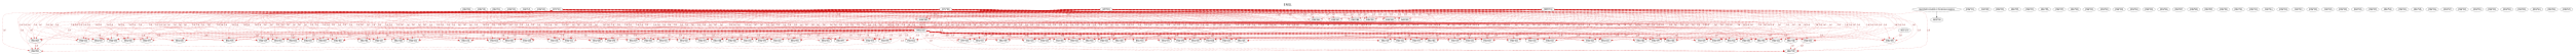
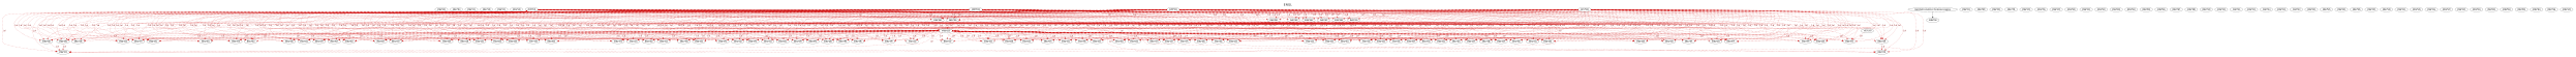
  digraph {
    fontname="IBM Plex Sans"
    fontsize=27
    label=ENGL
    labelloc=t
    node [fontname="IBM Plex Sans"]
    edge [color=red3 fontcolor=firebrick4 fontname="IBM Plex Sans" style=dashed]
    "ENGL*100"
    "ENGL*110"
    "ENGL*111"
    "ENGL*120"
    "ENGL*121"
    "ENGL*140"
    "ARTS*001"
    "ENGL*200"
    "ENGL*220"
    "ENGL*221"
    "ENGL*222"
    "ENGL*223"
    "ENGL*224"
    "ENGL*225"
    "ENGL*226"
    "ENGL*227"
    "ENGL*228"
    "ENGL*229"
    "ENGL*231"
    "ENGL*232"
    "ENGL*241"
    "ENGL*242"
    "ENGL*243"
    "ENGL*244"
    "ENGL*245"
    "ENGL*246"
    "ENGL*247"
    "ENGL*248"
    "ENGL*249"
    "ENGL*301"
    "ENGL*304"
    "ENGL*307"
    "ENGL*308"
    "ENGL*309"
    "ENGL*310"
    "ENGL*311"
    "ENGL*312"
    "ENGL*318"
    "ENGL*319"
    "ENGL*330"
    "ENGL*321"
    "ENGL*322"
    "ENGL*323"
    "ENGL*324"
    "ENGL*326"
    "ENGL*327"
    "ENGL*328"
    "ENGL*331"
    "ENGL*332"
    "ENGL*333"
    "ENGL*334"
    "ENGL*335"
    "ENGL*336"
    "ENGL*337"
    "ENGL*338"
    "ENGL*339"
    "ENGL*342"
    "ENGL*343"
    "ENGL*344"
    "ENGL*346"
    "ENGL*347"
    "ENGL*348"
    "ENGL*349"
    "ENGL*350"
    "ENGL*351"
    n66 [label="AFST*353"]
    "ENGL*355"
    "ENGL*360"
    "ENGL*361"
    "ENGL*362"
    "ENGL*364"
    "ENGL*365"
    "ENGL*366"
    "ENGL*368"
    "ENGL*370"
    "ENGL*371"
    "ENGL*372"
    "ENGL*373"
    "ENGL*374"
    "ENGL*375"
    "ENGL*377"
    "ENGL*378"
    "ENGL*379"
    "ENGL*380"
    "ENGL*381"
    "ENGL*382"
    "ENGL*384"
    "ENGL*386"
    "ENGL*387"
    "ENGL*388"
    "ENGL*390"
    "ENGL*392"
    "ENGL*393"
    "ENGL*394"
    "ENGL*395"
    "ENGL*396"
    "ENGL*397"
    "ENGL*398"
    "ENGL*399"
    "WRDS*350"
    "ASTU*100"
    "ASTU*101"
    "WRDS*150"
    "Restricted to students in the Honours program."
    "ENGL*210"
    "ENGL*211"
    "AFST*370"
    "ENGL*489"
    "ENGL*490"
    "ENGL*491"
    "ENGL*492"
    "ENGL*496"
    "ENGL*499"
    "ENGL*500"
    "ENGL*501"
    "ENGL*502"
    "ENGL*503"
    "ENGL*504"
    "ENGL*505"
    "ENGL*506"
    "ENGL*507"
    "ENGL*508"
    "ENGL*509"
    "ENGL*510"
    "ENGL*511"
    "ENGL*512"
    "ENGL*514"
    "ENGL*515"
    "ENGL*519"
    "ENGL*520"
    "ENGL*525"
    "ENGL*530"
    "ENGL*535"
    "ENGL*539"
    "ENGL*540"
    "ENGL*541"
    "ENGL*545"
    "ENGL*546"
    "ENGL*547"
    "ENGL*549"
    "ENGL*551"
    "ENGL*552"
    "ENGL*553"
    "ENGL*555"
    "ENGL*561"
    "ENGL*565"
    "ENGL*649"
    "ARTS*001" -> "ENGL*200" [label="1 of"]
    "ARTS*001" -> "ENGL*220" [label="1 of"]
    "ARTS*001" -> "ENGL*221" [label="1 of"]
    "ARTS*001" -> "ENGL*222" [label="1 of"]
    "ARTS*001" -> "ENGL*223" [label="1 of"]
    "ARTS*001" -> "ENGL*224" [label="1 of"]
    "ARTS*001" -> "ENGL*225" [label="1 of"]
    "ARTS*001" -> "ENGL*226" [label="1 of"]
    "ARTS*001" -> "ENGL*227" [label="1 of"]
    "ARTS*001" -> "ENGL*228" [label="1 of"]
    "ARTS*001" -> "ENGL*229" [label="1 of"]
    "ARTS*001" -> "ENGL*231" [label="1 of"]
    "ARTS*001" -> "ENGL*232" [label="1 of"]
    "ARTS*001" -> "ENGL*241" [label="1 of"]
    "ARTS*001" -> "ENGL*242" [label="1 of"]
    "ARTS*001" -> "ENGL*243" [label="1 of"]
    "ARTS*001" -> "ENGL*244" [label="1 of"]
    "ARTS*001" -> "ENGL*245" [label="1 of"]
    "ARTS*001" -> "ENGL*246" [label="1 of"]
    "ARTS*001" -> "ENGL*247" [label="1 of"]
    "ARTS*001" -> "ENGL*248" [label="1 of"]
    "ARTS*001" -> "ENGL*249" [label="1 of"]
    "ARTS*001" -> "ENGL*301" [label="1 of"]
    "ARTS*001" -> "ENGL*304" [label="1 of"]
    "ARTS*001" -> "ENGL*307" [label="1 of"]
    "ARTS*001" -> "ENGL*308" [label="1 of"]
    "ARTS*001" -> "ENGL*309" [label="1 of"]
    "ARTS*001" -> "ENGL*310" [label="1 of"]
    "ARTS*001" -> "ENGL*311" [label="1 of"]
    "ARTS*001" -> "ENGL*312" [label="1 of"]
    "ARTS*001" -> "ENGL*318" [label="1 of"]
    "ARTS*001" -> "ENGL*319" [label="1 of"]
    "ARTS*001" -> "ENGL*330" [label="1 of"]
    "ARTS*001" -> "ENGL*321" [label="1 of"]
    "ARTS*001" -> "ENGL*322" [label="1 of"]
    "ARTS*001" -> "ENGL*323" [label="1 of"]
    "ARTS*001" -> "ENGL*324" [label="1 of"]
    "ARTS*001" -> "ENGL*326" [label="1 of"]
    "ARTS*001" -> "ENGL*327" [label="1 of"]
    "ARTS*001" -> "ENGL*328" [label="1 of"]
    "ARTS*001" -> "ENGL*331" [label="1 of"]
    "ARTS*001" -> "ENGL*332" [label="1 of"]
    "ARTS*001" -> "ENGL*333" [label="1 of"]
    "ARTS*001" -> "ENGL*334" [label="1 of"]
    "ARTS*001" -> "ENGL*335" [label="1 of"]
    "ARTS*001" -> "ENGL*336" [label="1 of"]
    "ARTS*001" -> "ENGL*337" [label="1 of"]
    "ARTS*001" -> "ENGL*338" [label="1 of"]
    "ARTS*001" -> "ENGL*339" [label="1 of"]
    "ARTS*001" -> "ENGL*342" [label="1 of"]
    "ARTS*001" -> "ENGL*343" [label="1 of"]
    "ARTS*001" -> "ENGL*344" [label="1 of"]
    "ARTS*001" -> "ENGL*346" [label="1 of"]
    "ARTS*001" -> "ENGL*347" [label="1 of"]
    "ARTS*001" -> "ENGL*348" [label="1 of"]
    "ARTS*001" -> "ENGL*349" [label="1 of"]
    "ARTS*001" -> "ENGL*350" [label="1 of"]
    "ARTS*001" -> "ENGL*351" [label="1 of"]
    "ARTS*001" -> n66 [label="1 of"]
    "ARTS*001" -> "ENGL*355" [label="1 of"]
    "ARTS*001" -> "ENGL*360" [label="1 of"]
    "ARTS*001" -> "ENGL*361" [label="1 of"]
    "ARTS*001" -> "ENGL*362" [label="1 of"]
    "ARTS*001" -> "ENGL*364" [label="1 of"]
    "ARTS*001" -> "ENGL*365" [label="1 of"]
    "ARTS*001" -> "ENGL*366" [label="1 of"]
    "ARTS*001" -> "ENGL*368" [label="1 of"]
    "ARTS*001" -> "ENGL*370" [label="1 of"]
    "ARTS*001" -> "ENGL*371" [label="1 of"]
    "ARTS*001" -> "ENGL*372" [label="1 of"]
    "ARTS*001" -> "ENGL*373" [label="1 of"]
    "ARTS*001" -> "ENGL*374" [label="1 of"]
    "ARTS*001" -> "ENGL*375" [label="1 of"]
    "ARTS*001" -> "ENGL*377" [label="1 of"]
    "ARTS*001" -> "ENGL*378" [label="1 of"]
    "ARTS*001" -> "ENGL*379" [label="1 of"]
    "ARTS*001" -> "ENGL*380" [label="1 of"]
    "ARTS*001" -> "ENGL*381" [label="1 of"]
    "ARTS*001" -> "ENGL*382" [label="1 of"]
    "ARTS*001" -> "ENGL*384" [label="1 of"]
    "ARTS*001" -> "ENGL*386" [label="1 of"]
    "ARTS*001" -> "ENGL*387" [label="1 of"]
    "ARTS*001" -> "ENGL*388" [label="1 of"]
    "ARTS*001" -> "ENGL*390" [label="1 of"]
    "ARTS*001" -> "ENGL*392" [label="1 of"]
    "ARTS*001" -> "ENGL*393" [label="1 of"]
    "ARTS*001" -> "ENGL*394" [label="1 of"]
    "ARTS*001" -> "ENGL*395" [label="1 of"]
    "ARTS*001" -> "ENGL*396" [label="1 of"]
    "ARTS*001" -> "ENGL*397" [label="1 of"]
    "ARTS*001" -> "ENGL*398" [label="1 of"]
    "ARTS*001" -> "ENGL*399" [label="1 of"]
    "ENGL*307" -> "ENGL*231" [label="1 of"]
    "ENGL*318" -> "ENGL*319" [label="1 of"]
    "ENGL*330" -> "ENGL*319" [label="1 of"]
    "ENGL*380" -> "WRDS*350" [label="1 of"]
-   "WRDS*350" -> "ENGL*200" [label="1 of"]
+   "ENGL*200" -> "WRDS*350" [label="1 of"]
    "WRDS*350" -> "ENGL*220" [label="1 of"]
    "WRDS*350" -> "ENGL*221" [label="1 of"]
    "WRDS*350" -> "ENGL*222" [label="1 of"]
    "WRDS*350" -> "ENGL*223" [label="1 of"]
    "WRDS*350" -> "ENGL*224" [label="1 of"]
    "WRDS*350" -> "ENGL*225" [label="1 of"]
    "WRDS*350" -> "ENGL*226" [label="1 of"]
    "WRDS*350" -> "ENGL*227" [label="1 of"]
    "WRDS*350" -> "ENGL*228" [label="1 of"]
    "WRDS*350" -> "ENGL*229" [label="1 of"]
    "WRDS*350" -> "ENGL*231" [label="1 of"]
    "WRDS*350" -> "ENGL*232" [label="1 of"]
    "WRDS*350" -> "ENGL*241" [label="1 of"]
    "WRDS*350" -> "ENGL*242" [label="1 of"]
    "WRDS*350" -> "ENGL*243" [label="1 of"]
    "WRDS*350" -> "ENGL*244" [label="1 of"]
    "WRDS*350" -> "ENGL*245" [label="1 of"]
    "WRDS*350" -> "ENGL*246" [label="1 of"]
    "WRDS*350" -> "ENGL*247" [label="1 of"]
    "WRDS*350" -> "ENGL*248" [label="1 of"]
    "WRDS*350" -> "ENGL*249" [label="1 of"]
    "WRDS*350" -> "ENGL*301" [label="1 of"]
    "WRDS*350" -> "ENGL*304" [label="1 of"]
    "WRDS*350" -> "ENGL*307" [label="1 of"]
    "WRDS*350" -> "ENGL*308" [label="1 of"]
    "WRDS*350" -> "ENGL*309" [label="1 of"]
    "WRDS*350" -> "ENGL*310" [label="1 of"]
    "WRDS*350" -> "ENGL*311" [label="1 of"]
    "WRDS*350" -> "ENGL*312" [label="1 of"]
    "WRDS*350" -> "ENGL*318" [label="1 of"]
    "WRDS*350" -> "ENGL*319" [label="1 of"]
    "WRDS*350" -> "ENGL*330" [label="1 of"]
    "WRDS*350" -> "ENGL*321" [label="1 of"]
    "WRDS*350" -> "ENGL*322" [label="1 of"]
    "WRDS*350" -> "ENGL*323" [label="1 of"]
    "WRDS*350" -> "ENGL*324" [label="1 of"]
    "WRDS*350" -> "ENGL*326" [label="1 of"]
    "WRDS*350" -> "ENGL*327" [label="1 of"]
    "WRDS*350" -> "ENGL*328" [label="1 of"]
    "WRDS*350" -> "ENGL*331" [label="1 of"]
    "WRDS*350" -> "ENGL*332" [label="1 of"]
    "WRDS*350" -> "ENGL*333" [label="1 of"]
    "WRDS*350" -> "ENGL*334" [label="1 of"]
    "WRDS*350" -> "ENGL*335" [label="1 of"]
    "WRDS*350" -> "ENGL*336" [label="1 of"]
    "WRDS*350" -> "ENGL*337" [label="1 of"]
    "WRDS*350" -> "ENGL*338" [label="1 of"]
    "WRDS*350" -> "ENGL*339" [label="1 of"]
    "WRDS*350" -> "ENGL*342" [label="1 of"]
    "WRDS*350" -> "ENGL*343" [label="1 of"]
    "WRDS*350" -> "ENGL*344" [label="1 of"]
    "WRDS*350" -> "ENGL*346" [label="1 of"]
    "WRDS*350" -> "ENGL*347" [label="1 of"]
    "WRDS*350" -> "ENGL*348" [label="1 of"]
    "WRDS*350" -> "ENGL*349" [label="1 of"]
    "WRDS*350" -> "ENGL*350" [label="1 of"]
    "WRDS*350" -> "ENGL*351" [label="1 of"]
    "WRDS*350" -> n66 [label="1 of"]
    "WRDS*350" -> "ENGL*355" [label="1 of"]
    "WRDS*350" -> "ENGL*360" [label="1 of"]
    "WRDS*350" -> "ENGL*361" [label="1 of"]
    "WRDS*350" -> "ENGL*362" [label="1 of"]
    "WRDS*350" -> "ENGL*364" [label="1 of"]
    "WRDS*350" -> "ENGL*365" [label="1 of"]
    "WRDS*350" -> "ENGL*366" [label="1 of"]
    "WRDS*350" -> "ENGL*368" [label="1 of"]
    "WRDS*350" -> "ENGL*370" [label="1 of"]
    "WRDS*350" -> "ENGL*371" [label="1 of"]
    "WRDS*350" -> "ENGL*372" [label="1 of"]
    "WRDS*350" -> "ENGL*373" [label="1 of"]
    "WRDS*350" -> "ENGL*374" [label="1 of"]
    "WRDS*350" -> "ENGL*375" [label="1 of"]
    "WRDS*350" -> "ENGL*377" [label="1 of"]
    "WRDS*350" -> "ENGL*378" [label="1 of"]
    "WRDS*350" -> "ENGL*379" [label="1 of"]
    "WRDS*350" -> "ENGL*386" [label="1 of"]
    "WRDS*350" -> "ENGL*392" [label="1 of"]
    "WRDS*350" -> "ENGL*393" [label="1 of"]
    "WRDS*350" -> "ENGL*394" [label="1 of"]
    "WRDS*350" -> "ENGL*395" [label="1 of"]
    "WRDS*350" -> "ENGL*396" [label="1 of"]
    "WRDS*350" -> "ENGL*397" [label="1 of"]
    "WRDS*350" -> "ENGL*398" [label="1 of"]
    "WRDS*350" -> "ENGL*399" [label="1 of"]
    "ASTU*100" -> "ENGL*200" [label="1 of"]
    "ASTU*100" -> "ENGL*220" [label="1 of"]
    "ASTU*100" -> "ENGL*221" [label="1 of"]
    "ASTU*100" -> "ENGL*222" [label="1 of"]
    "ASTU*100" -> "ENGL*223" [label="1 of"]
    "ASTU*100" -> "ENGL*224" [label="1 of"]
    "ASTU*100" -> "ENGL*225" [label="1 of"]
    "ASTU*100" -> "ENGL*226" [label="1 of"]
    "ASTU*100" -> "ENGL*227" [label="1 of"]
    "ASTU*100" -> "ENGL*228" [label="1 of"]
    "ASTU*100" -> "ENGL*229" [label="1 of"]
    "ASTU*100" -> "ENGL*231" [label="1 of"]
    "ASTU*100" -> "ENGL*232" [label="1 of"]
    "ASTU*100" -> "ENGL*241" [label="1 of"]
    "ASTU*100" -> "ENGL*242" [label="1 of"]
    "ASTU*100" -> "ENGL*243" [label="1 of"]
    "ASTU*100" -> "ENGL*244" [label="1 of"]
    "ASTU*100" -> "ENGL*245" [label="1 of"]
    "ASTU*100" -> "ENGL*246" [label="1 of"]
    "ASTU*100" -> "ENGL*247" [label="1 of"]
    "ASTU*100" -> "ENGL*248" [label="1 of"]
    "ASTU*100" -> "ENGL*249" [label="1 of"]
    "ASTU*100" -> "ENGL*301" [label="1 of"]
    "ASTU*100" -> "ENGL*304" [label="1 of"]
    "ASTU*100" -> "ENGL*307" [label="1 of"]
    "ASTU*100" -> "ENGL*308" [label="1 of"]
    "ASTU*100" -> "ENGL*309" [label="1 of"]
    "ASTU*100" -> "ENGL*310" [label="1 of"]
    "ASTU*100" -> "ENGL*311" [label="1 of"]
    "ASTU*100" -> "ENGL*312" [label="1 of"]
    "ASTU*100" -> "ENGL*318" [label="1 of"]
    "ASTU*100" -> "ENGL*319" [label="1 of"]
    "ASTU*100" -> "ENGL*330" [label="1 of"]
    "ASTU*100" -> "ENGL*321" [label="1 of"]
    "ASTU*100" -> "ENGL*322" [label="1 of"]
    "ASTU*100" -> "ENGL*323" [label="1 of"]
    "ASTU*100" -> "ENGL*324" [label="1 of"]
    "ASTU*100" -> "ENGL*326" [label="1 of"]
    "ASTU*100" -> "ENGL*327" [label="1 of"]
    "ASTU*100" -> "ENGL*328" [label="1 of"]
    "ASTU*100" -> "ENGL*331" [label="1 of"]
    "ASTU*100" -> "ENGL*332" [label="1 of"]
    "ASTU*100" -> "ENGL*333" [label="1 of"]
    "ASTU*100" -> "ENGL*334" [label="1 of"]
    "ASTU*100" -> "ENGL*335" [label="1 of"]
    "ASTU*100" -> "ENGL*336" [label="1 of"]
    "ASTU*100" -> "ENGL*337" [label="1 of"]
    "ASTU*100" -> "ENGL*338" [label="1 of"]
    "ASTU*100" -> "ENGL*339" [label="1 of"]
    "ASTU*100" -> "ENGL*342" [label="1 of"]
    "ASTU*100" -> "ENGL*343" [label="1 of"]
    "ASTU*100" -> "ENGL*344" [label="1 of"]
    "ASTU*100" -> "ENGL*346" [label="1 of"]
    "ASTU*100" -> "ENGL*347" [label="1 of"]
    "ASTU*100" -> "ENGL*348" [label="1 of"]
    "ASTU*100" -> "ENGL*349" [label="1 of"]
    "ASTU*100" -> "ENGL*350" [label="1 of"]
    "ASTU*100" -> "ENGL*351" [label="1 of"]
    "ASTU*100" -> n66 [label="1 of"]
    "ASTU*100" -> "ENGL*355" [label="1 of"]
    "ASTU*100" -> "ENGL*360" [label="1 of"]
    "ASTU*100" -> "ENGL*361" [label="1 of"]
    "ASTU*100" -> "ENGL*362" [label="1 of"]
    "ASTU*100" -> "ENGL*364" [label="1 of"]
    "ASTU*100" -> "ENGL*365" [label="1 of"]
    "ASTU*100" -> "ENGL*366" [label="1 of"]
    "ASTU*100" -> "ENGL*368" [label="1 of"]
    "ASTU*100" -> "ENGL*370" [label="1 of"]
    "ASTU*100" -> "ENGL*371" [label="1 of"]
    "ASTU*100" -> "ENGL*372" [label="1 of"]
    "ASTU*100" -> "ENGL*373" [label="1 of"]
    "ASTU*100" -> "ENGL*374" [label="1 of"]
    "ASTU*100" -> "ENGL*375" [label="1 of"]
    "ASTU*100" -> "ENGL*377" [label="1 of"]
    "ASTU*100" -> "ENGL*378" [label="1 of"]
    "ASTU*100" -> "ENGL*379" [label="1 of"]
    "ASTU*100" -> "ENGL*380" [label="1 of"]
    "ASTU*100" -> "ENGL*381" [label="1 of"]
    "ASTU*100" -> "ENGL*382" [label="1 of"]
    "ASTU*100" -> "ENGL*384" [label="1 of"]
    "ASTU*100" -> "ENGL*386" [label="1 of"]
    "ASTU*100" -> "ENGL*387" [label="1 of"]
    "ASTU*100" -> "ENGL*388" [label="1 of"]
    "ASTU*100" -> "ENGL*390" [label="1 of"]
    "ASTU*100" -> "ENGL*392" [label="1 of"]
    "ASTU*100" -> "ENGL*393" [label="1 of"]
    "ASTU*100" -> "ENGL*394" [label="1 of"]
    "ASTU*100" -> "ENGL*395" [label="1 of"]
    "ASTU*100" -> "ENGL*396" [label="1 of"]
    "ASTU*100" -> "ENGL*397" [label="1 of"]
    "ASTU*100" -> "ENGL*398" [label="1 of"]
    "ASTU*100" -> "ENGL*399" [label="1 of"]
    "ASTU*101" -> "ENGL*200" [label="1 of"]
    "ASTU*101" -> "ENGL*220" [label="1 of"]
    "ASTU*101" -> "ENGL*221" [label="1 of"]
    "ASTU*101" -> "ENGL*222" [label="1 of"]
    "ASTU*101" -> "ENGL*223" [label="1 of"]
    "ASTU*101" -> "ENGL*224" [label="1 of"]
    "ASTU*101" -> "ENGL*225" [label="1 of"]
    "ASTU*101" -> "ENGL*226" [label="1 of"]
    "ASTU*101" -> "ENGL*227" [label="1 of"]
    "ASTU*101" -> "ENGL*228" [label="1 of"]
    "ASTU*101" -> "ENGL*229" [label="1 of"]
    "ASTU*101" -> "ENGL*231" [label="1 of"]
    "ASTU*101" -> "ENGL*232" [label="1 of"]
    "ASTU*101" -> "ENGL*241" [label="1 of"]
    "ASTU*101" -> "ENGL*242" [label="1 of"]
    "ASTU*101" -> "ENGL*243" [label="1 of"]
    "ASTU*101" -> "ENGL*244" [label="1 of"]
    "ASTU*101" -> "ENGL*245" [label="1 of"]
    "ASTU*101" -> "ENGL*246" [label="1 of"]
    "ASTU*101" -> "ENGL*247" [label="1 of"]
    "ASTU*101" -> "ENGL*248" [label="1 of"]
    "ASTU*101" -> "ENGL*249" [label="1 of"]
    "ASTU*101" -> "ENGL*301" [label="1 of"]
    "ASTU*101" -> "ENGL*304" [label="1 of"]
    "ASTU*101" -> "ENGL*307" [label="1 of"]
    "ASTU*101" -> "ENGL*308" [label="1 of"]
    "ASTU*101" -> "ENGL*309" [label="1 of"]
    "ASTU*101" -> "ENGL*310" [label="1 of"]
    "ASTU*101" -> "ENGL*311" [label="1 of"]
    "ASTU*101" -> "ENGL*312" [label="1 of"]
    "ASTU*101" -> "ENGL*318" [label="1 of"]
    "ASTU*101" -> "ENGL*319" [label="1 of"]
    "ASTU*101" -> "ENGL*330" [label="1 of"]
    "ASTU*101" -> "ENGL*321" [label="1 of"]
    "ASTU*101" -> "ENGL*322" [label="1 of"]
    "ASTU*101" -> "ENGL*323" [label="1 of"]
    "ASTU*101" -> "ENGL*324" [label="1 of"]
    "ASTU*101" -> "ENGL*326" [label="1 of"]
    "ASTU*101" -> "ENGL*327" [label="1 of"]
    "ASTU*101" -> "ENGL*328" [label="1 of"]
    "ASTU*101" -> "ENGL*331" [label="1 of"]
    "ASTU*101" -> "ENGL*332" [label="1 of"]
    "ASTU*101" -> "ENGL*333" [label="1 of"]
    "ASTU*101" -> "ENGL*334" [label="1 of"]
    "ASTU*101" -> "ENGL*335" [label="1 of"]
    "ASTU*101" -> "ENGL*336" [label="1 of"]
    "ASTU*101" -> "ENGL*337" [label="1 of"]
    "ASTU*101" -> "ENGL*338" [label="1 of"]
    "ASTU*101" -> "ENGL*339" [label="1 of"]
    "ASTU*101" -> "ENGL*342" [label="1 of"]
    "ASTU*101" -> "ENGL*343" [label="1 of"]
    "ASTU*101" -> "ENGL*344" [label="1 of"]
    "ASTU*101" -> "ENGL*346" [label="1 of"]
    "ASTU*101" -> "ENGL*347" [label="1 of"]
    "ASTU*101" -> "ENGL*348" [label="1 of"]
    "ASTU*101" -> "ENGL*349" [label="1 of"]
    "ASTU*101" -> "ENGL*350" [label="1 of"]
    "ASTU*101" -> "ENGL*351" [label="1 of"]
    "ASTU*101" -> n66 [label="1 of"]
    "ASTU*101" -> "ENGL*355" [label="1 of"]
    "ASTU*101" -> "ENGL*360" [label="1 of"]
    "ASTU*101" -> "ENGL*361" [label="1 of"]
    "ASTU*101" -> "ENGL*362" [label="1 of"]
    "ASTU*101" -> "ENGL*364" [label="1 of"]
    "ASTU*101" -> "ENGL*365" [label="1 of"]
    "ASTU*101" -> "ENGL*366" [label="1 of"]
    "ASTU*101" -> "ENGL*368" [label="1 of"]
    "ASTU*101" -> "ENGL*370" [label="1 of"]
    "ASTU*101" -> "ENGL*371" [label="1 of"]
    "ASTU*101" -> "ENGL*372" [label="1 of"]
    "ASTU*101" -> "ENGL*373" [label="1 of"]
    "ASTU*101" -> "ENGL*374" [label="1 of"]
    "ASTU*101" -> "ENGL*375" [label="1 of"]
    "ASTU*101" -> "ENGL*377" [label="1 of"]
    "ASTU*101" -> "ENGL*378" [label="1 of"]
    "ASTU*101" -> "ENGL*379" [label="1 of"]
    "ASTU*101" -> "ENGL*380" [label="1 of"]
    "ASTU*101" -> "ENGL*386" [label="1 of"]
    "ASTU*101" -> "ENGL*392" [label="1 of"]
    "ASTU*101" -> "ENGL*393" [label="1 of"]
    "ASTU*101" -> "ENGL*394" [label="1 of"]
    "ASTU*101" -> "ENGL*395" [label="1 of"]
    "ASTU*101" -> "ENGL*396" [label="1 of"]
    "ASTU*101" -> "ENGL*397" [label="1 of"]
    "ASTU*101" -> "ENGL*398" [label="1 of"]
    "ASTU*101" -> "ENGL*399" [label="1 of"]
    "WRDS*150" -> "ENGL*200" [label="1 of"]
    "WRDS*150" -> "ENGL*220" [label="1 of"]
    "WRDS*150" -> "ENGL*221" [label="1 of"]
    "WRDS*150" -> "ENGL*222" [label="1 of"]
    "WRDS*150" -> "ENGL*223" [label="1 of"]
    "WRDS*150" -> "ENGL*224" [label="1 of"]
    "WRDS*150" -> "ENGL*225" [label="1 of"]
    "WRDS*150" -> "ENGL*226" [label="1 of"]
    "WRDS*150" -> "ENGL*227" [label="1 of"]
    "WRDS*150" -> "ENGL*228" [label="1 of"]
    "WRDS*150" -> "ENGL*229" [label="1 of"]
    "WRDS*150" -> "ENGL*232" [label="1 of"]
    "WRDS*150" -> "ENGL*241" [label="1 of"]
    "WRDS*150" -> "ENGL*242" [label="1 of"]
    "WRDS*150" -> "ENGL*243" [label="1 of"]
    "WRDS*150" -> "ENGL*244" [label="1 of"]
    "WRDS*150" -> "ENGL*245" [label="1 of"]
    "WRDS*150" -> "ENGL*246" [label="1 of"]
    "WRDS*150" -> "ENGL*247" [label="1 of"]
    "WRDS*150" -> "ENGL*248" [label="1 of"]
    "WRDS*150" -> "ENGL*249" [label="1 of"]
    "WRDS*150" -> "ENGL*301" [label="1 of"]
    "WRDS*150" -> "ENGL*304" [label="1 of"]
    "WRDS*150" -> "ENGL*307" [label="1 of"]
    "WRDS*150" -> "ENGL*308" [label="1 of"]
    "WRDS*150" -> "ENGL*309" [label="1 of"]
    "WRDS*150" -> "ENGL*310" [label="1 of"]
    "WRDS*150" -> "ENGL*311" [label="1 of"]
    "WRDS*150" -> "ENGL*312" [label="1 of"]
    "WRDS*150" -> "ENGL*318" [label="1 of"]
    "WRDS*150" -> "ENGL*319" [label="1 of"]
    "WRDS*150" -> "ENGL*330" [label="1 of"]
    "WRDS*150" -> "ENGL*321" [label="1 of"]
    "WRDS*150" -> "ENGL*322" [label="8 of"]
    "WRDS*150" -> "ENGL*323" [label="1 of"]
    "WRDS*150" -> "ENGL*324" [label="1 of"]
    "WRDS*150" -> "ENGL*326" [label="1 of"]
    "WRDS*150" -> "ENGL*327" [label="1 of"]
    "WRDS*150" -> "ENGL*328" [label="1 of"]
    "WRDS*150" -> "ENGL*331" [label="1 of"]
    "WRDS*150" -> "ENGL*332" [label="1 of"]
    "WRDS*150" -> "ENGL*333" [label="1 of"]
    "WRDS*150" -> "ENGL*334" [label="1 of"]
    "WRDS*150" -> "ENGL*335" [label="1 of"]
    "WRDS*150" -> "ENGL*336" [label="1 of"]
    "WRDS*150" -> "ENGL*337" [label="1 of"]
    "WRDS*150" -> "ENGL*338" [label="1 of"]
    "WRDS*150" -> "ENGL*339" [label="1 of"]
    "WRDS*150" -> "ENGL*342" [label="1 of"]
    "WRDS*150" -> "ENGL*343" [label="1 of"]
    "WRDS*150" -> "ENGL*344" [label="1 of"]
    "WRDS*150" -> "ENGL*346" [label="1 of"]
    "WRDS*150" -> "ENGL*347" [label="1 of"]
    "WRDS*150" -> "ENGL*348" [label="1 of"]
    "WRDS*150" -> "ENGL*349" [label="1 of"]
    "WRDS*150" -> "ENGL*350" [label="1 of"]
    "WRDS*150" -> "ENGL*351" [label="1 of"]
    "WRDS*150" -> n66 [label="1 of"]
    "WRDS*150" -> "ENGL*355" [label="1 of"]
    "WRDS*150" -> "ENGL*360" [label="1 of"]
    "WRDS*150" -> "ENGL*361" [label="1 of"]
    "WRDS*150" -> "ENGL*362" [label="1 of"]
    "WRDS*150" -> "ENGL*364" [label="1 of"]
    "WRDS*150" -> "ENGL*365" [label="1 of"]
    "WRDS*150" -> "ENGL*366" [label="1 of"]
    "WRDS*150" -> "ENGL*368" [label="1 of"]
    "WRDS*150" -> "ENGL*370" [label="1 of"]
    "WRDS*150" -> "ENGL*371" [label="1 of"]
    "WRDS*150" -> "ENGL*372" [label="1 of"]
    "WRDS*150" -> "ENGL*373" [label="1 of"]
    "WRDS*150" -> "ENGL*374" [label="1 of"]
    "WRDS*150" -> "ENGL*375" [label="1 of"]
    "WRDS*150" -> "ENGL*377" [label="1 of"]
    "WRDS*150" -> "ENGL*378" [label="1 of"]
    "WRDS*150" -> "ENGL*379" [label="1 of"]
    "WRDS*150" -> "ENGL*380" [label="1 of"]
    "WRDS*150" -> "ENGL*381" [label="1 of"]
    "WRDS*150" -> "ENGL*382" [label="1 of"]
    "WRDS*150" -> "ENGL*384" [label="1 of"]
    "WRDS*150" -> "ENGL*386" [label="1 of"]
    "WRDS*150" -> "ENGL*387" [label="1 of"]
    "WRDS*150" -> "ENGL*388" [label="1 of"]
    "WRDS*150" -> "ENGL*390" [label="1 of"]
    "WRDS*150" -> "ENGL*392" [label="1 of"]
    "WRDS*150" -> "ENGL*393" [label="1 of"]
    "WRDS*150" -> "ENGL*394" [label="1 of"]
    "WRDS*150" -> "ENGL*395" [label="1 of"]
    "WRDS*150" -> "ENGL*396" [label="1 of"]
    "WRDS*150" -> "ENGL*397" [label="1 of"]
    "WRDS*150" -> "ENGL*398" [label="1 of"]
    "WRDS*150" -> "ENGL*399" [label="1 of"]
    "Restricted to students in the Honours program." -> "ENGL*210" [style=solid color="" fontcolor=""]
    "AFST*370" -> "ENGL*370" [label="1 of"]
  }
